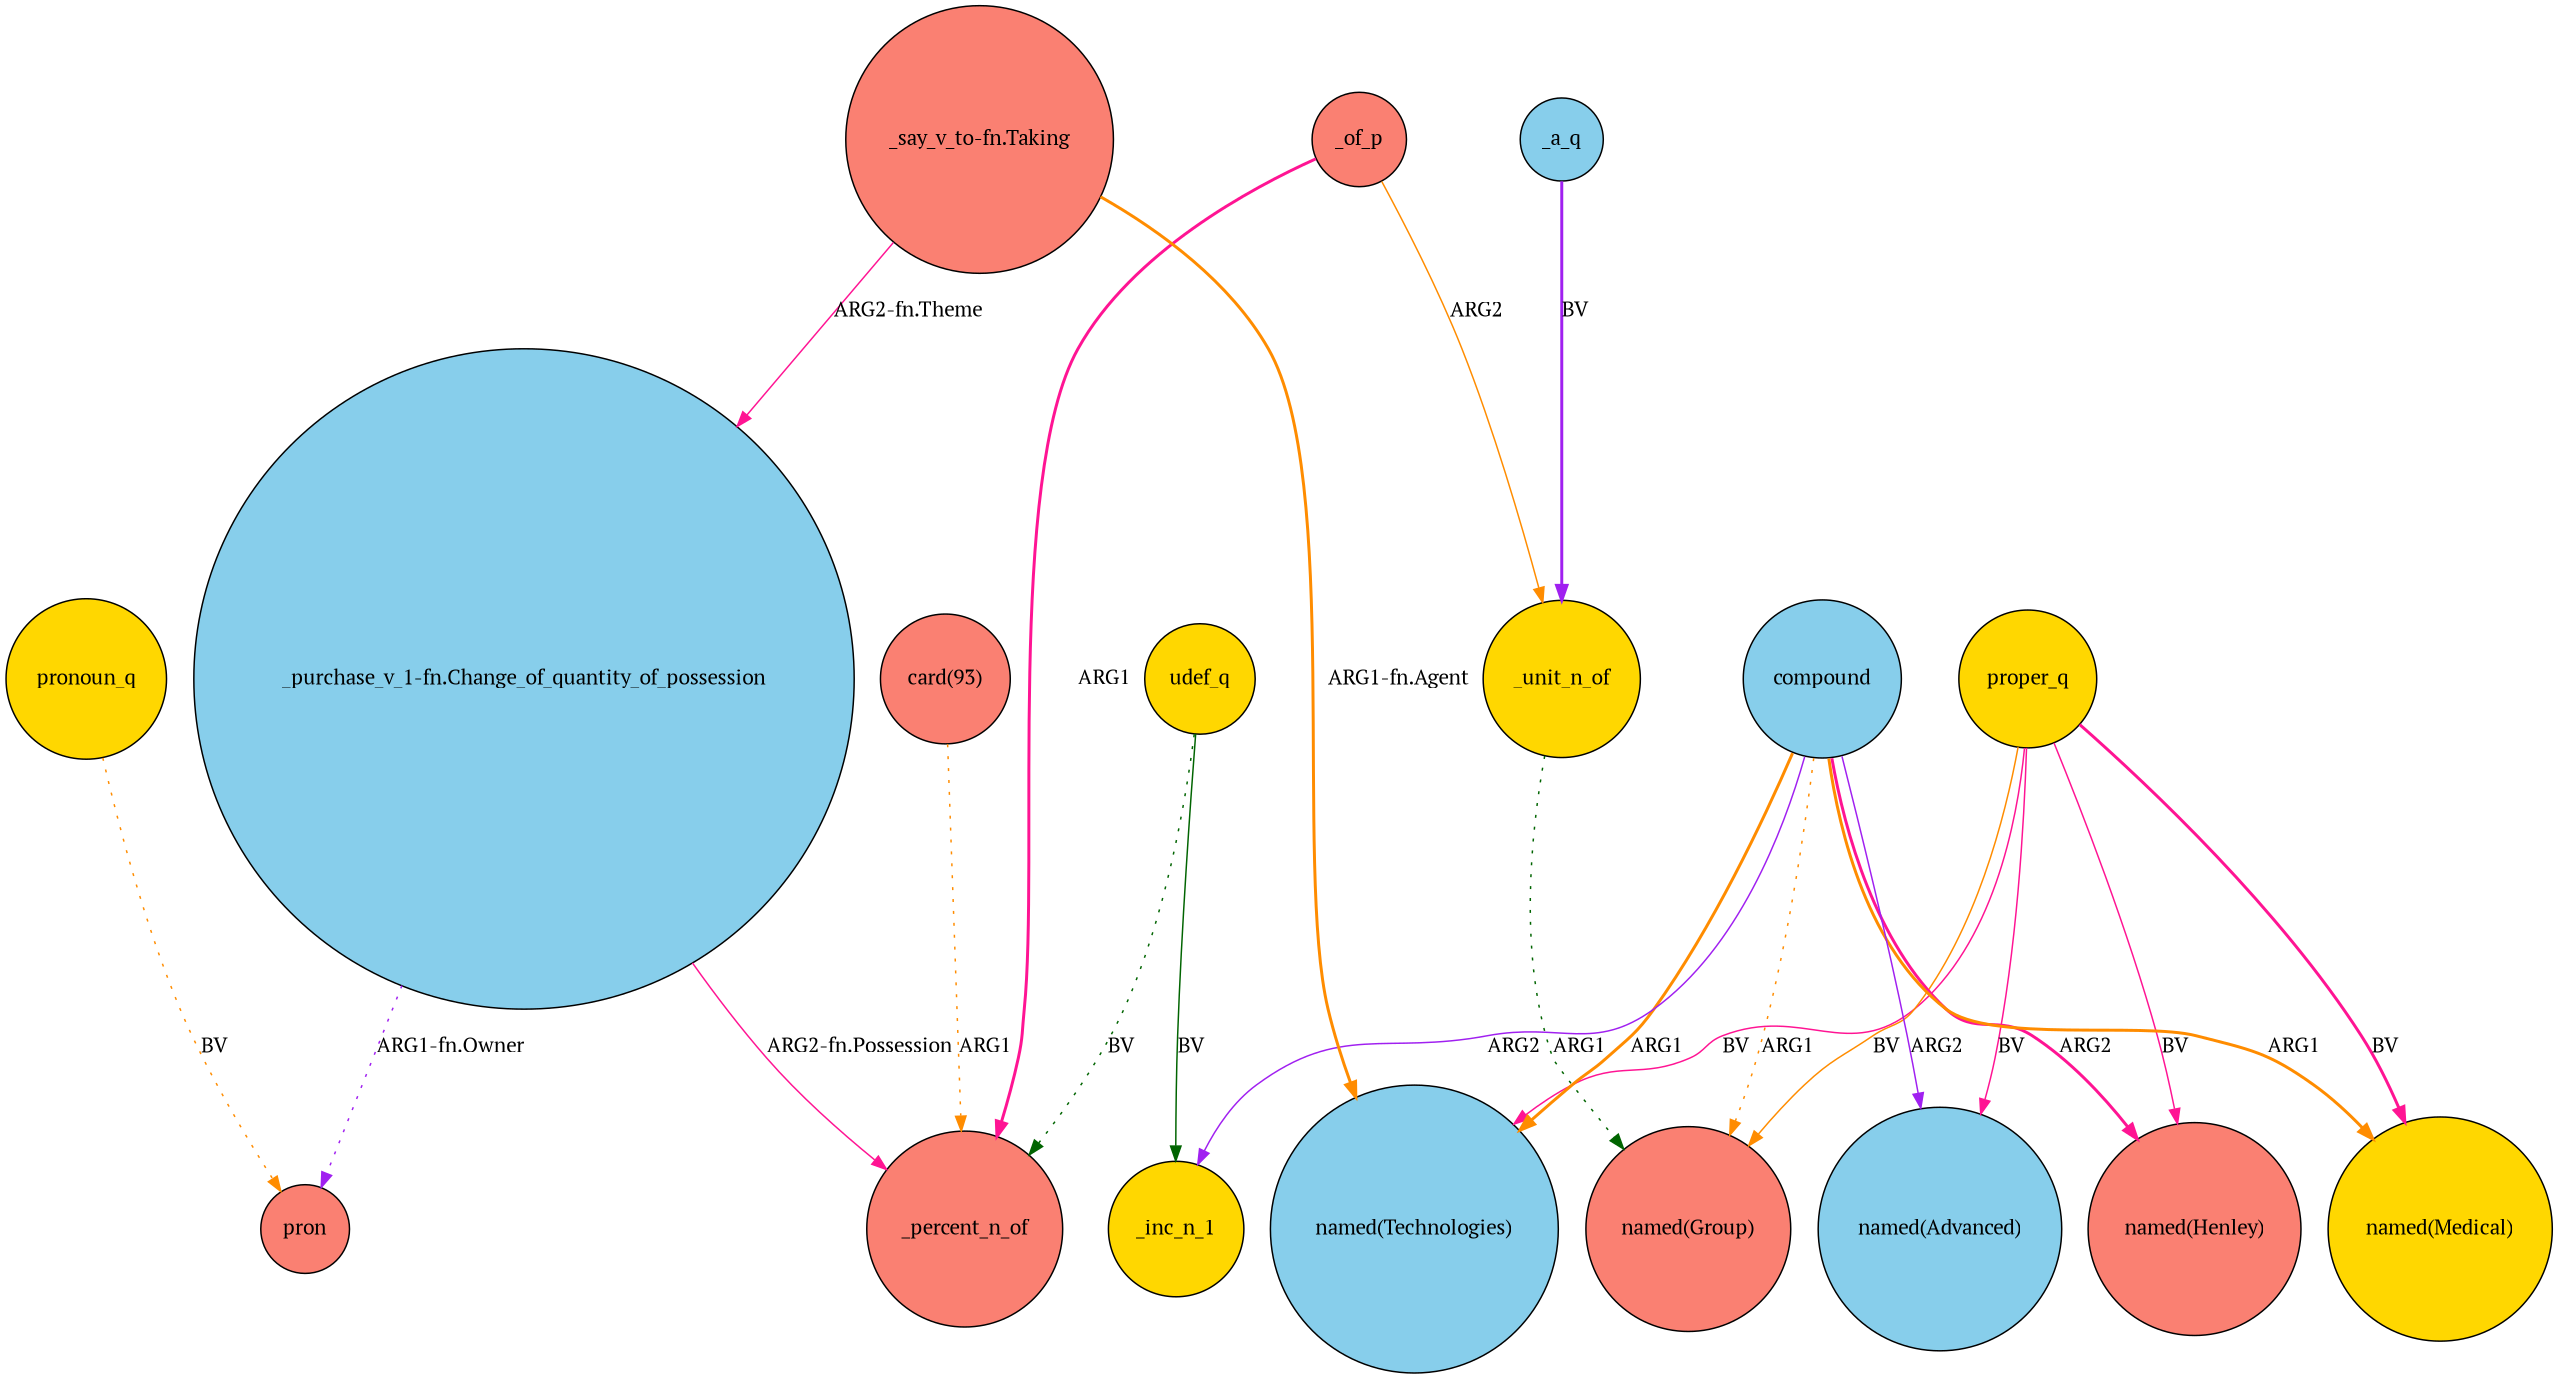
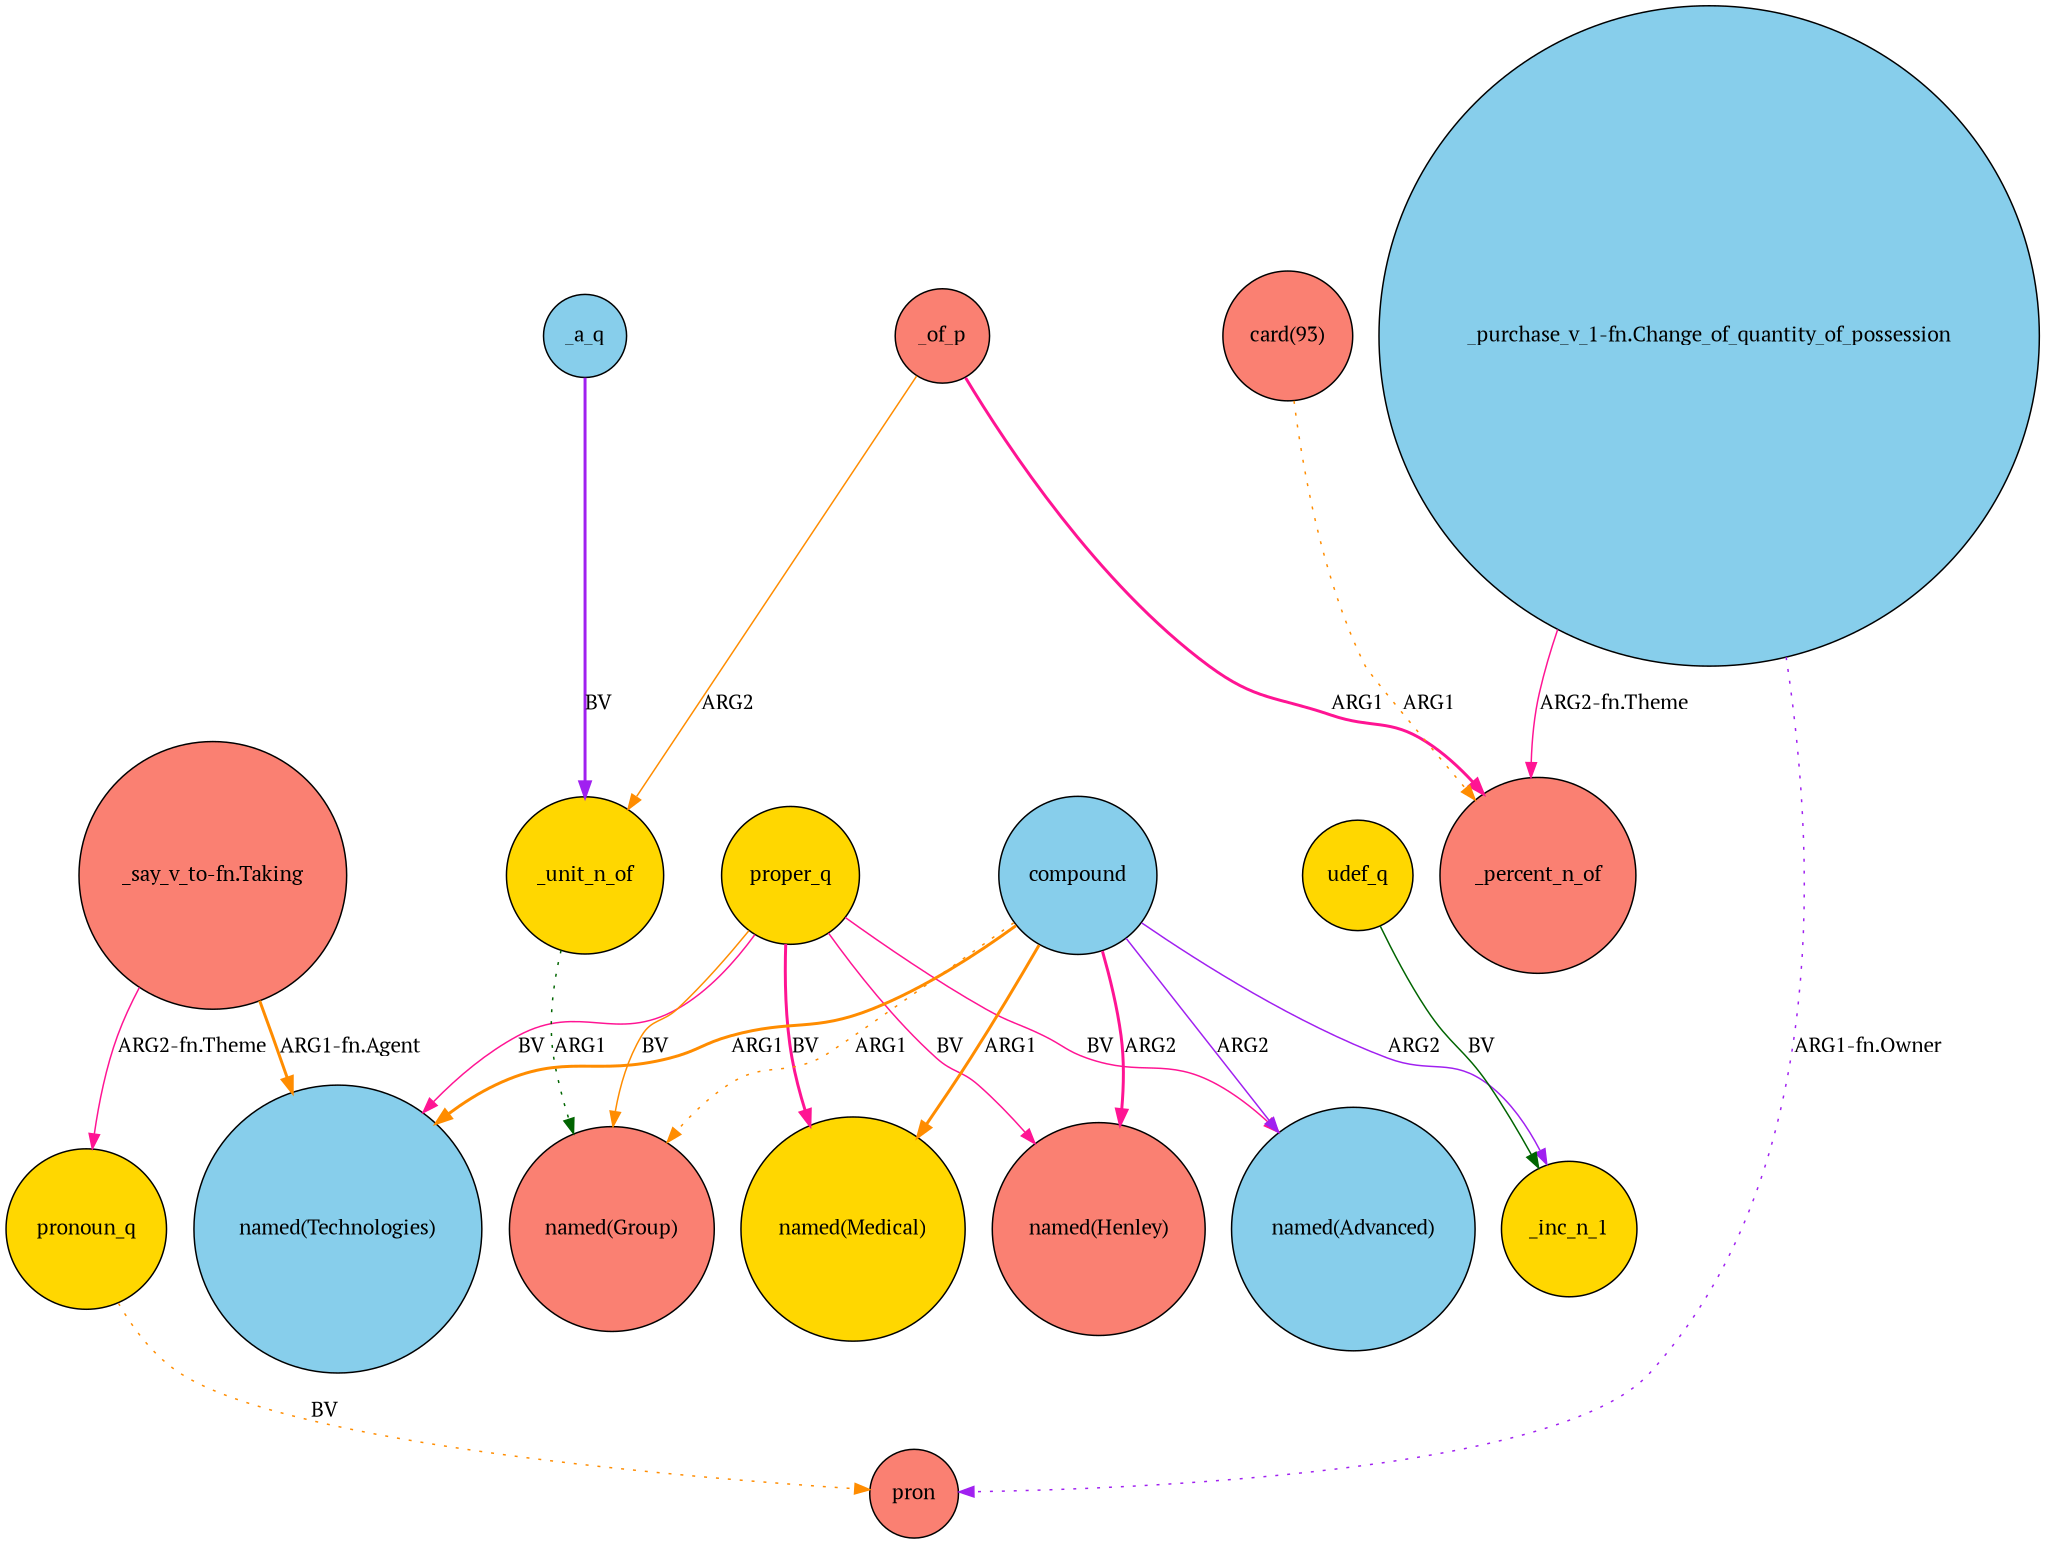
  digraph {
    fontname="PT Serif"
    node [fillcolor=salmon fontname="PT Serif" shape=circle style=filled]
    edge [color=deeppink fontname="PT Serif" style=solid]
    "named(Technologies)" [fillcolor=skyblue]
    proper_q [fillcolor=gold]
    "named(Group)"
    "named(Henley)"
    "named(Medical)" [fillcolor=gold]
    "named(Advanced)" [fillcolor=skyblue]
    _unit_n_of [fillcolor=gold]
    compound [fillcolor=skyblue]
    _inc_n_1 [fillcolor=gold]
    _of_p
    _percent_n_of
    "_say_v_to-fn.Taking"
    "_purchase_v_1-fn.Change_of_quantity_of_possession" [fillcolor=skyblue]
    pron
    pronoun_q [fillcolor=gold]
    udef_q [fillcolor=gold]
    "card(93)"
    _a_q [fillcolor=skyblue]
    proper_q -> "named(Technologies)" [label=BV]
    proper_q -> "named(Group)" [color=darkorange label=BV]
    proper_q -> "named(Henley)" [label=BV]
    proper_q -> "named(Medical)" [label=BV style=bold]
    proper_q -> "named(Advanced)" [label=BV]
    _unit_n_of -> "named(Group)" [color=darkgreen label=ARG1 style=dotted]
    compound -> "named(Technologies)" [color=darkorange label=ARG1 style=bold]
    compound -> "named(Group)" [color=darkorange label=ARG1 style=dotted]
    compound -> "named(Henley)" [label=ARG2 style=bold]
    compound -> "named(Medical)" [color=darkorange label=ARG1 style=bold]
    compound -> "named(Advanced)" [color=purple label=ARG2]
    compound -> _inc_n_1 [color=purple label=ARG2]
    _of_p -> _unit_n_of [color=darkorange label=ARG2]
    _of_p -> _percent_n_of [label=ARG1 style=bold]
    "_say_v_to-fn.Taking" -> "named(Technologies)" [color=darkorange label="ARG1-fn.Agent" style=bold]
-   "_say_v_to-fn.Taking" -> "_purchase_v_1-fn.Change_of_quantity_of_possession" [label="ARG2-fn.Theme"]
-   "_purchase_v_1-fn.Change_of_quantity_of_possession" -> _percent_n_of [label="ARG2-fn.Possession"]
+   "_say_v_to-fn.Taking" -> pronoun_q [label="ARG2-fn.Theme"]
+   "_purchase_v_1-fn.Change_of_quantity_of_possession" -> _percent_n_of [label="ARG2-fn.Theme"]
    "_purchase_v_1-fn.Change_of_quantity_of_possession" -> pron [color=purple label="ARG1-fn.Owner" style=dotted]
    pronoun_q -> pron [color=darkorange label=BV style=dotted]
    udef_q -> _inc_n_1 [color=darkgreen label=BV]
-   udef_q -> _percent_n_of [color=darkgreen label=BV style=dotted]
    "card(93)" -> _percent_n_of [color=darkorange label=ARG1 style=dotted]
    _a_q -> _unit_n_of [color=purple label=BV style=bold]
  }
